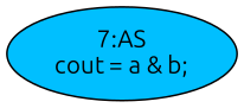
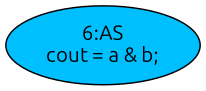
  strict digraph {
    rankdir=LR
    fontname=Ubuntu
-   n1 [ast="<pyverilog.vparser.ast.Assign object at 0x7fcea26b7410>" def_var="['cout']" fillcolor=deepskyblue label="7:AS\ncout = a & b;" statements="[]" style=filled typ=Assign use_var="['a', 'b']" fontname=Ubuntu]
+   n1 [ast="<pyverilog.vparser.ast.Assign object at 0x7fcea26b7410>" def_var="['cout']" fillcolor=deepskyblue label="6:AS\ncout = a & b;" statements="[]" style=filled typ=Assign use_var="['a', 'b']" fontname=Ubuntu]
  }
